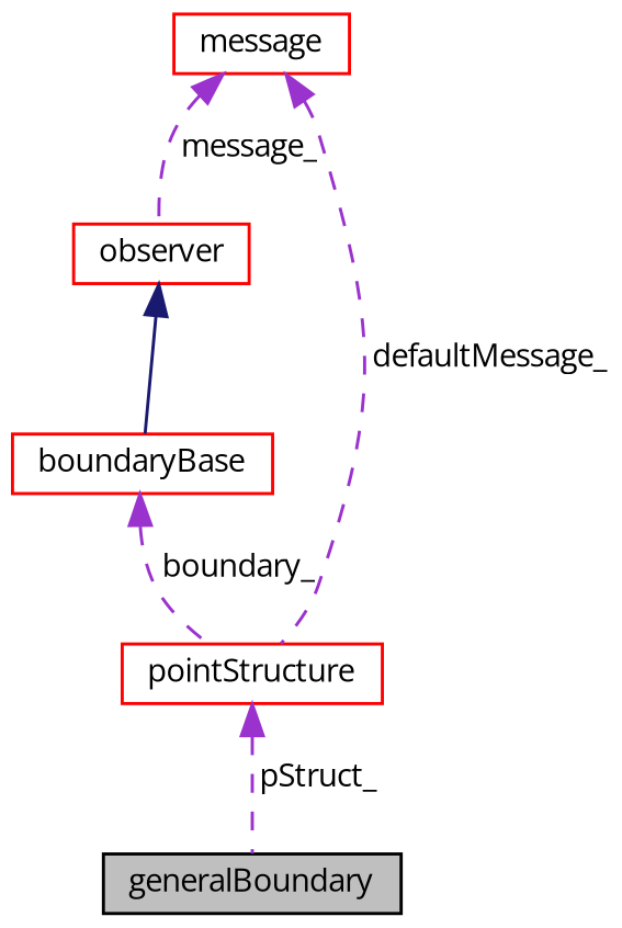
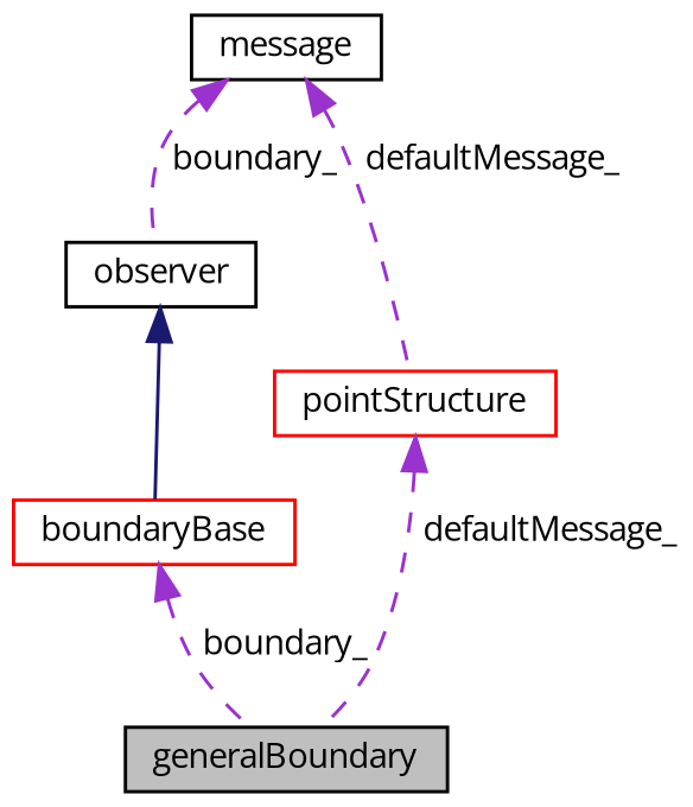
  digraph {
    fontname="Open Sans"
    node [color=red fillcolor=white fontname="Open Sans" fontsize=10 shape=record style=filled]
    edge [color=darkorchid3 dir=back fontname="Open Sans" fontsize=10 labelfontname=Helvetica labelfontsize=10 style=dashed]
    n1 [color=black fillcolor=grey75 fontcolor=black height=0.2 label=generalBoundary width=0.4]
-   n2 [height=0.2 label=observer width=0.4]
+   n2 [color=black height=0.2 label=observer width=0.4]
    n3 [height=0.2 label=boundaryBase width=0.4]
-   n4 [height=0.2 label=message width=0.4]
+   n4 [color=black height=0.2 label=message width=0.4]
    n5 [height=0.2 label=pointStructure width=0.4]
    n2 -> n3 [color=midnightblue style=solid]
-   n3 -> n5 [label=" boundary_"]
-   n4 -> n2 [label=" message_"]
+   n3 -> n1 [label=" boundary_"]
+   n4 -> n2 [label=" boundary_"]
    n4 -> n5 [label=" defaultMessage_"]
-   n5 -> n1 [label=" pStruct_"]
+   n5 -> n1 [label=" defaultMessage_"]
  }
